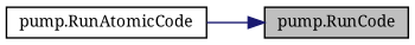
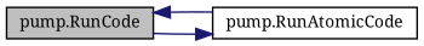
  digraph {
    rankdir=LR
    fontname="Noto Serif"
    node [color=black fontname="Noto Serif" fontsize=10 shape=record style=filled]
    edge [color=midnightblue fontname="Noto Serif" fontsize=10 labelfontname=Helvetica labelfontsize=10 style=solid]
    n1 [fillcolor=grey75 fontcolor=black height=0.2 label="pump.RunCode" width=0.4]
    n2 [fillcolor=white height=0.2 label="pump.RunAtomicCode" width=0.4]
+   n1 -> n2
    n2 -> n1
  }
